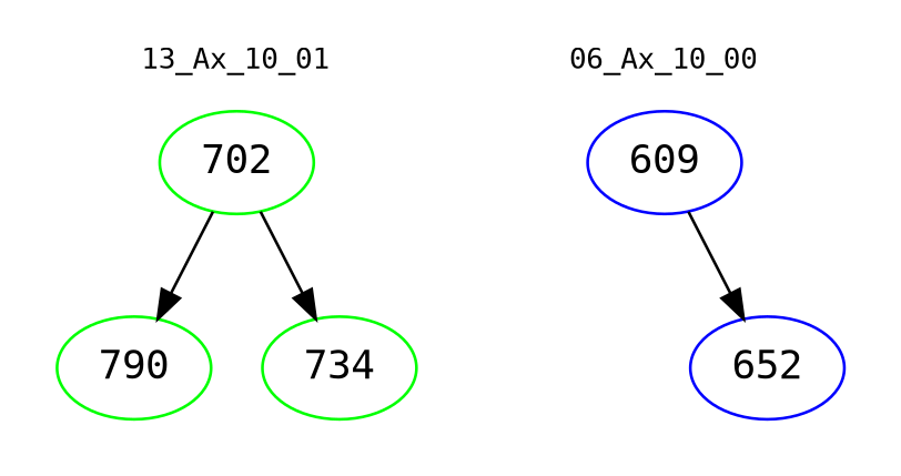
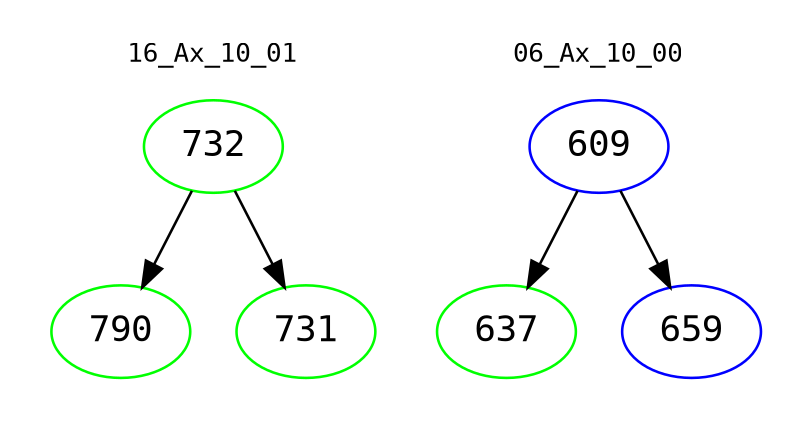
  digraph {
    fontname="DejaVu Sans Mono"
    node [color=green fontname="DejaVu Sans Mono"]
    edge [color=black fontname="DejaVu Sans Mono"]
-   n1 [label=702]
+   n1 [label=732]
    n2 [label=790]
-   n3 [label=734]
+   n3 [label=731]
    n4 [color=blue label=609]
-   n6 [color=blue label=652]
+   n5 [label=637]
+   n6 [color=blue label=659]
    subgraph cluster_1 {
      color=white
      fontsize=10
-     label="13_Ax_10_01"
+     label="16_Ax_10_01"
      n1
      n2
      n3
    }
    subgraph cluster_2 {
      color=white
      fontsize=10
      label="06_Ax_10_00"
      n4
+     n5
      n6
    }
    n1 -> n2
    n1 -> n3
+   n4 -> n5
    n4 -> n6
  }
